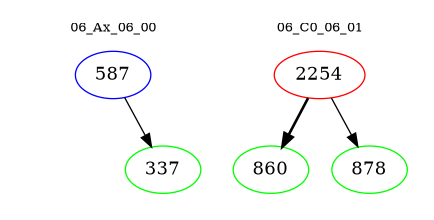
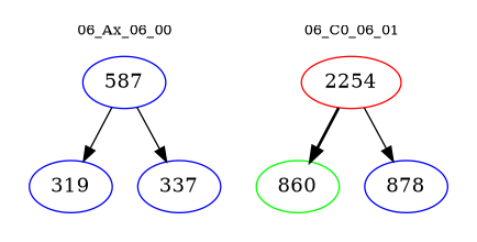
  digraph {
    node [color=blue]
    edge [color=black style=solid]
    n1 [label=587]
-   n3 [color=green label=337]
+   n2 [label=319]
+   n3 [label=337]
    n4 [color=red label=2254]
    n5 [color=green label=860]
-   n6 [color=green label=878]
+   n6 [label=878]
    subgraph cluster_1 {
      color=white
      fontsize=10
      label="06_Ax_06_00"
      n1
+     n2
      n3
    }
    subgraph cluster_2 {
      color=white
      fontsize=10
      label="06_C0_06_01"
      n4
      n5
      n6
    }
+   n1 -> n2
    n1 -> n3
    n4 -> n5 [style=bold]
    n4 -> n6
  }
